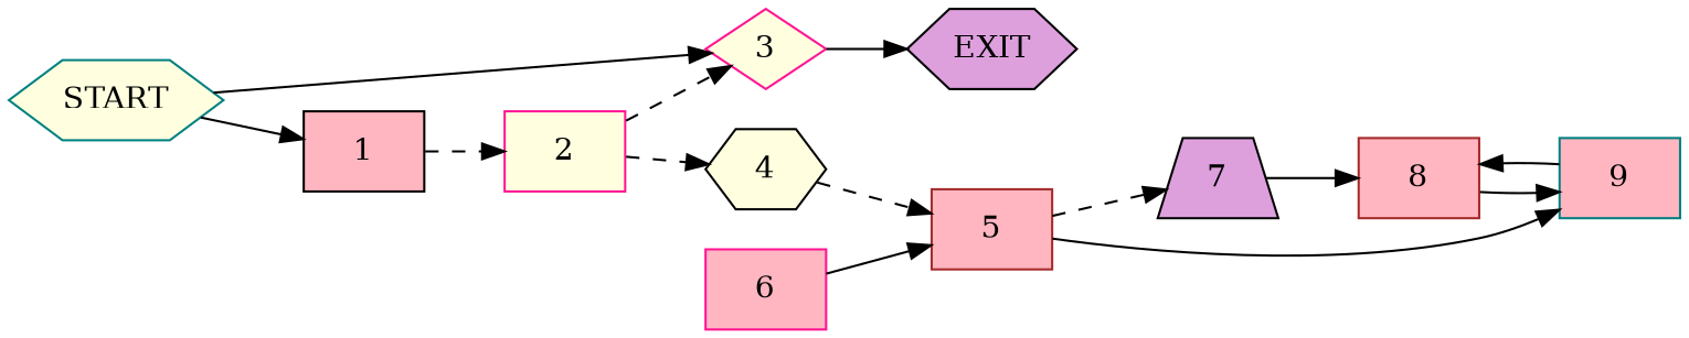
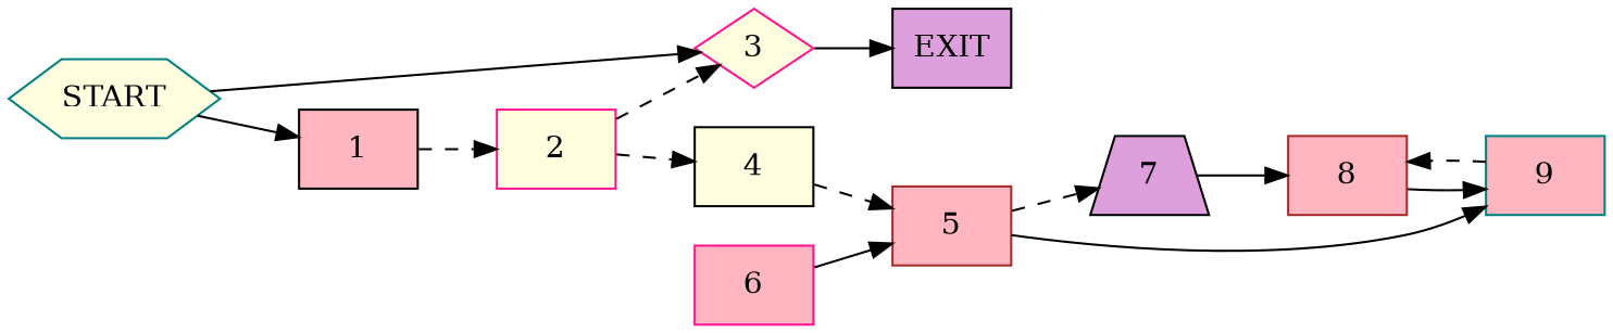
  digraph {
    rankdir=LR
    node [color=black fillcolor=lightpink shape=box style=filled]
    edge [style=solid]
    n1 [color=teal fillcolor=lightyellow label=START shape=hexagon]
    1
    3 [color=deeppink fillcolor=lightyellow shape=diamond]
    2 [color=deeppink fillcolor=lightyellow]
-   n5 [fillcolor=plum label=EXIT shape=hexagon]
-   4 [fillcolor=lightyellow shape=hexagon]
+   n5 [fillcolor=plum label=EXIT]
+   4 [fillcolor=lightyellow]
    5 [color=brown]
    7 [fillcolor=plum shape=trapezium]
    9 [color=teal]
    6 [color=deeppink]
    8 [color=brown]
    n1 -> 1
    n1 -> 3
    1 -> 2 [style=dashed]
    3 -> n5
    2 -> 3 [style=dashed]
    2 -> 4 [style=dashed]
    4 -> 5 [style=dashed]
    5 -> 7 [style=dashed]
    5 -> 9
    7 -> 8
-   9 -> 8
+   9 -> 8 [style=dashed]
    6 -> 5
    8 -> 9
  }
